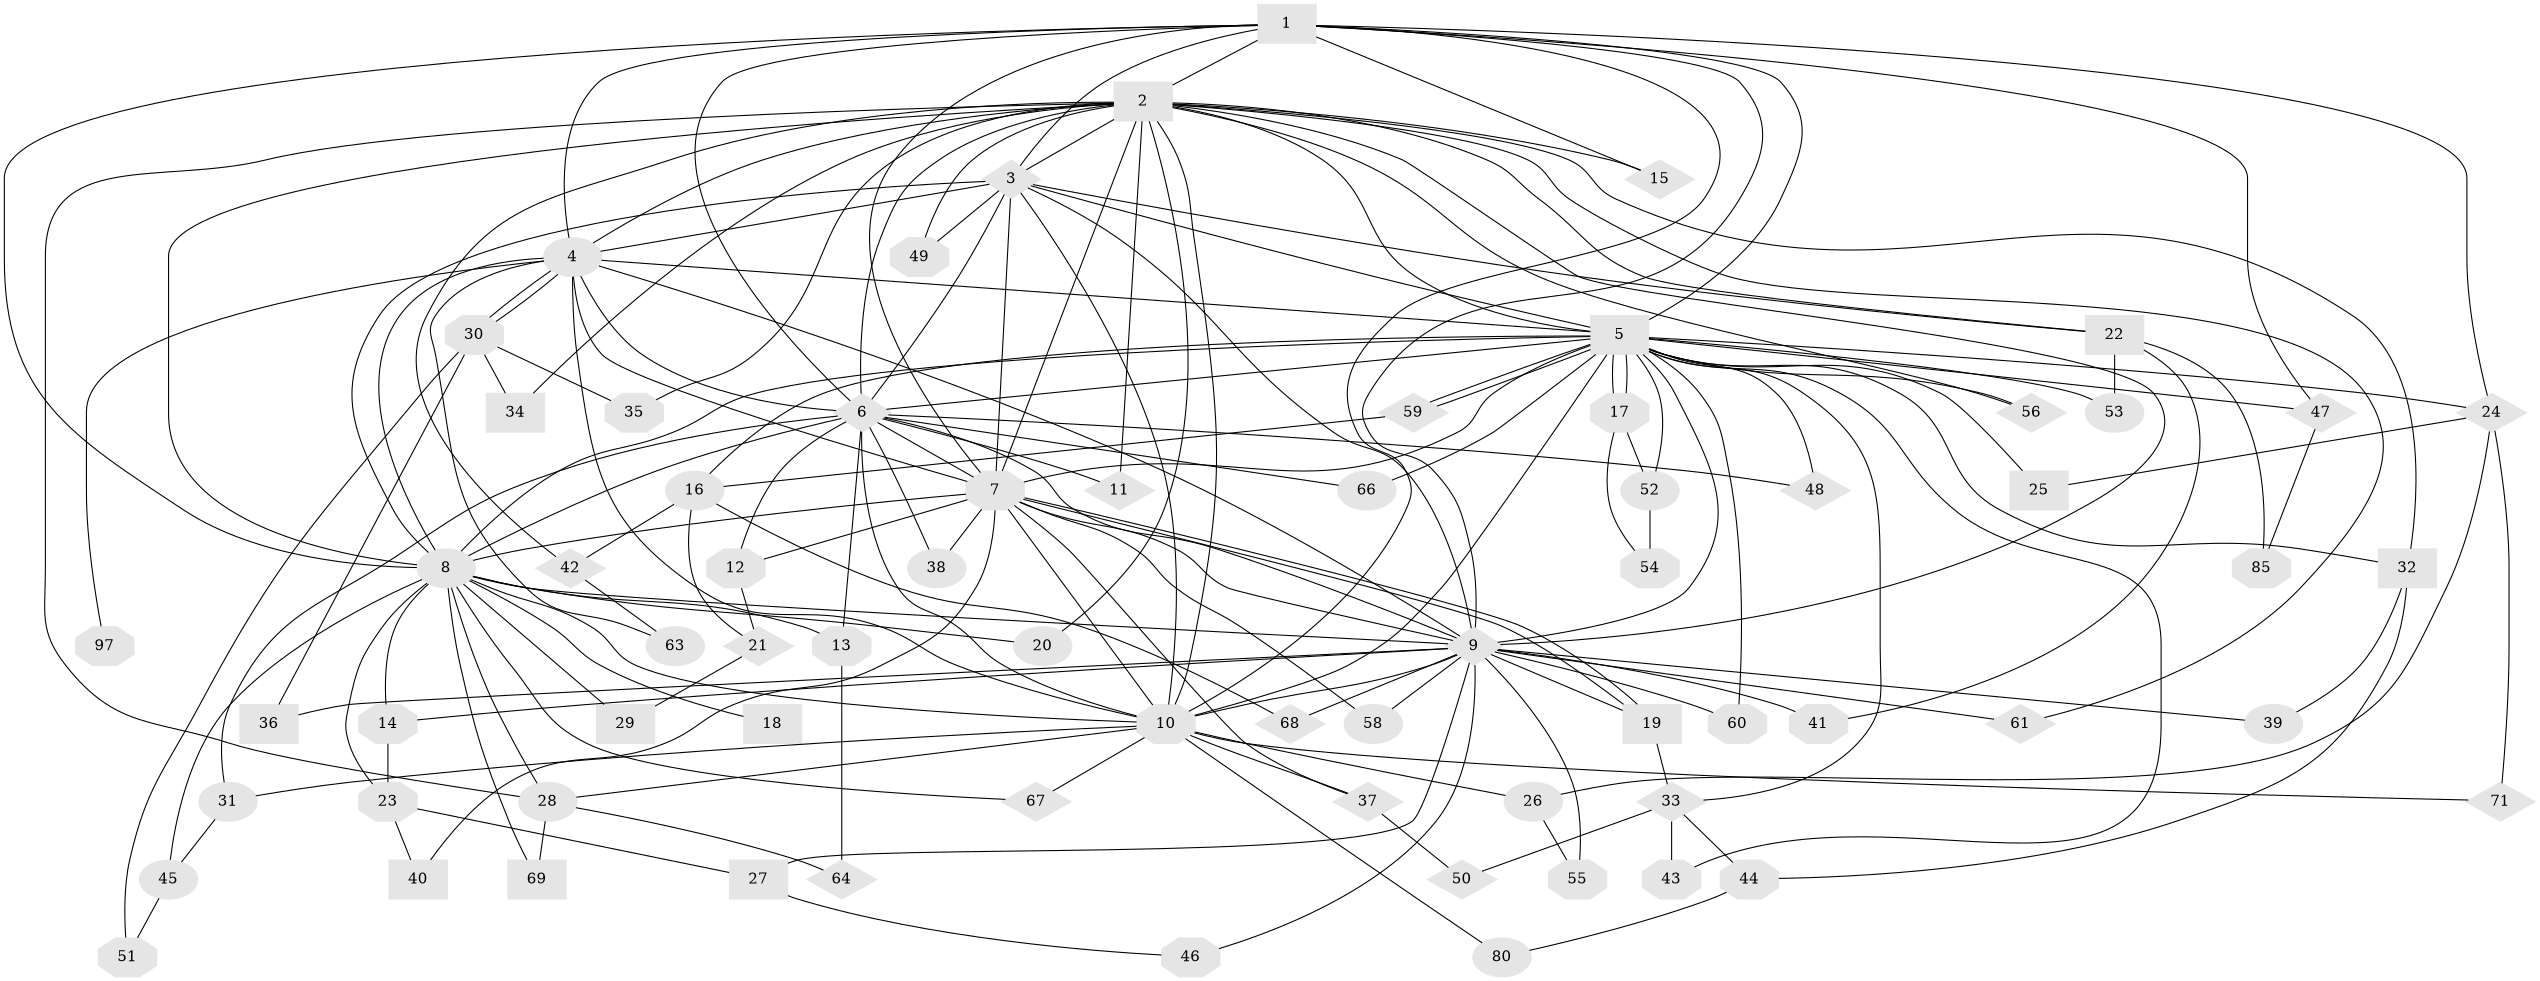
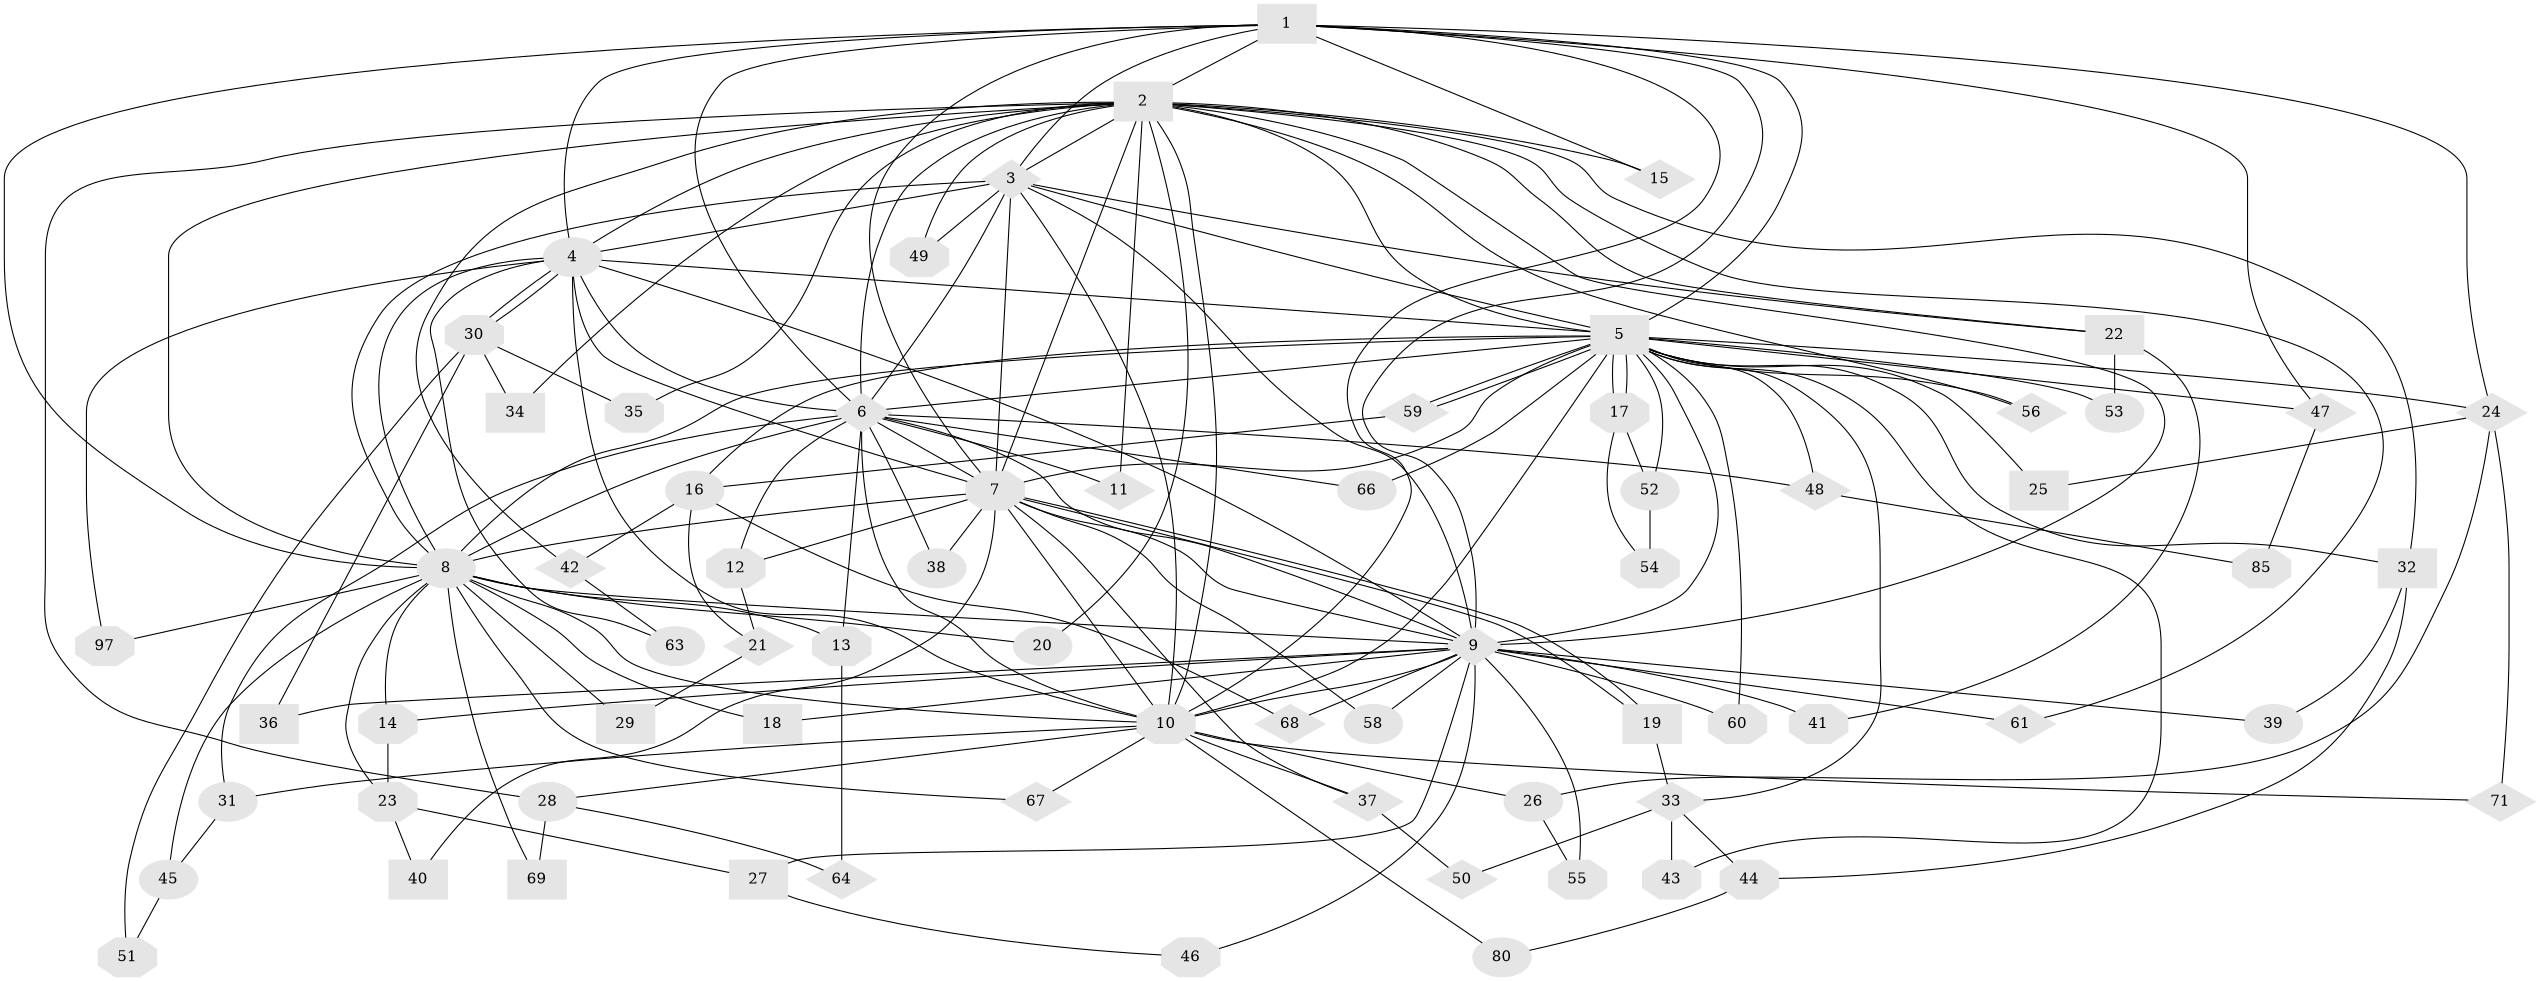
  graph {
    node [color=gray90 shape=diamond style=filled]
    1 [shape=box]
    2 [shape=box]
    3
    4 [shape=ellipse]
    5 [shape=box]
    6
    7 [shape=octagon]
    8 [shape=ellipse]
    9
    10 [shape=octagon]
    15
    24
    47
    11
    20 [shape=ellipse]
    22 [shape=box]
    28 [shape=ellipse]
    32 [shape=box]
    34 [shape=box]
    35 [shape=octagon]
    42
    49 [shape=octagon]
    56
    61
    30 [shape=octagon]
    n26 [label=97 shape=octagon]
    63 [shape=ellipse]
    16 [shape=ellipse]
    17 [shape=octagon]
    25 [shape=box]
    33
    43 [shape=octagon]
    48
    52 [shape=ellipse]
    53 [shape=ellipse]
    59
    60 [shape=octagon]
    66 [shape=ellipse]
    12 [shape=octagon]
    13 [shape=octagon]
    31 [shape=ellipse]
    38 [shape=ellipse]
    19 [shape=box]
    37
    40 [shape=box]
    58 [shape=ellipse]
    14 [shape=octagon]
    18 [shape=box]
    23 [shape=octagon]
    29 [shape=box]
    45 [shape=ellipse]
    67
    69 [shape=box]
    41 [shape=octagon]
    27 [shape=box]
    36 [shape=box]
    39 [shape=ellipse]
    46 [shape=octagon]
    55 [shape=octagon]
    68
    26 [shape=ellipse]
    n62 [label=80 shape=ellipse]
    71
    21
    n65 [label=85 shape=octagon]
    64
    44 [shape=octagon]
    51 [shape=octagon]
    54 [shape=octagon]
    50
    1 -- 2
    1 -- 3
    1 -- 4
    1 -- 5
    1 -- 6
    1 -- 7
    1 -- 8
    1 -- 9
    1 -- 10
    1 -- 15
    1 -- 24
    1 -- 47
    2 -- 3
    2 -- 4
    2 -- 5
    2 -- 6
    2 -- 7
    2 -- 8
    2 -- 9
    2 -- 10
    2 -- 15
    2 -- 11
    2 -- 20
    2 -- 22
    2 -- 28
    2 -- 32
    2 -- 34
    2 -- 35
    2 -- 42
    2 -- 49
    2 -- 56
    2 -- 61
    3 -- 4
    3 -- 5
    3 -- 6
    3 -- 7
    3 -- 8
    3 -- 9
    3 -- 10
    3 -- 22
    3 -- 49
    4 -- 5
    4 -- 6
    4 -- 7
    4 -- 8
    4 -- 9
    4 -- 10
    4 -- 30
    4 -- 30
    4 -- n26
    4 -- 63
    5 -- 6
    5 -- 7
    5 -- 8
    5 -- 9
    5 -- 10
    5 -- 24
    5 -- 47
    5 -- 32
    5 -- 56
    5 -- 16
    5 -- 17
    5 -- 17
    5 -- 25
    5 -- 33
    5 -- 43
    5 -- 48
    5 -- 52
    5 -- 53
    5 -- 59
    5 -- 59
    5 -- 60
    5 -- 66
    6 -- 7
    6 -- 8
    6 -- 9
    6 -- 10
    6 -- 11
    6 -- 48
    6 -- 66
    6 -- 12
    6 -- 13
    6 -- 31
    6 -- 38
    7 -- 8
    7 -- 9
    7 -- 10
    7 -- 12
    7 -- 38
    7 -- 19
    7 -- 19
    7 -- 37
    7 -- 40
    7 -- 58
    8 -- 9
    8 -- 10
    8 -- 20
-   8 -- 28
+   8 -- n26
    8 -- 13
    8 -- 14
    8 -- 18
    8 -- 23
    8 -- 29
    8 -- 45
    8 -- 67
    8 -- 69
    9 -- 10
    9 -- 61
    9 -- 60
    9 -- 58
    9 -- 14
-   9 -- 19
+   9 -- 18
    9 -- 41
    9 -- 27
    9 -- 36
    9 -- 39
    9 -- 46
    9 -- 55
    9 -- 68
    10 -- 28
    10 -- 31
    10 -- 37
    10 -- 67
    10 -- 26
    10 -- n62
    10 -- 71
    24 -- 25
    24 -- 26
    24 -- 71
    47 -- n65
    22 -- 53
    22 -- 41
-   22 -- n65
+   48 -- n65
    28 -- 69
    28 -- 64
    32 -- 39
    32 -- 44
    42 -- 63
    30 -- 34
    30 -- 35
    30 -- 36
    30 -- 51
    16 -- 42
    16 -- 68
    16 -- 21
    17 -- 52
    17 -- 54
    33 -- 43
    33 -- 44
    33 -- 50
    52 -- 54
    59 -- 16
    12 -- 21
    13 -- 64
    31 -- 45
    19 -- 33
    37 -- 50
    14 -- 23
    23 -- 40
    23 -- 27
    45 -- 51
    27 -- 46
    26 -- 55
    21 -- 29
    44 -- n62
  }
